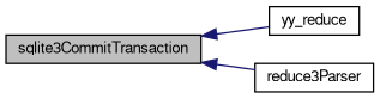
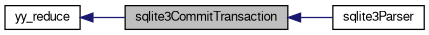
  digraph {
    rankdir=LR
    node [color=black fillcolor=white fontname=FreeSans fontsize=10 shape=record style=filled]
    edge [color=midnightblue dir=back fontname=FreeSans fontsize=10 labelfontname=FreeSans labelfontsize=10 style=solid]
    n1 [fillcolor=grey75 fontcolor=black height=0.2 label=sqlite3CommitTransaction width=0.4]
    n2 [height=0.2 label=yy_reduce width=0.4]
-   n3 [height=0.2 label=reduce3Parser width=0.4]
-   n1 -> n2
+   n3 [height=0.2 label=sqlite3Parser width=0.4]
+   n2 -> n1
    n1 -> n3
  }
